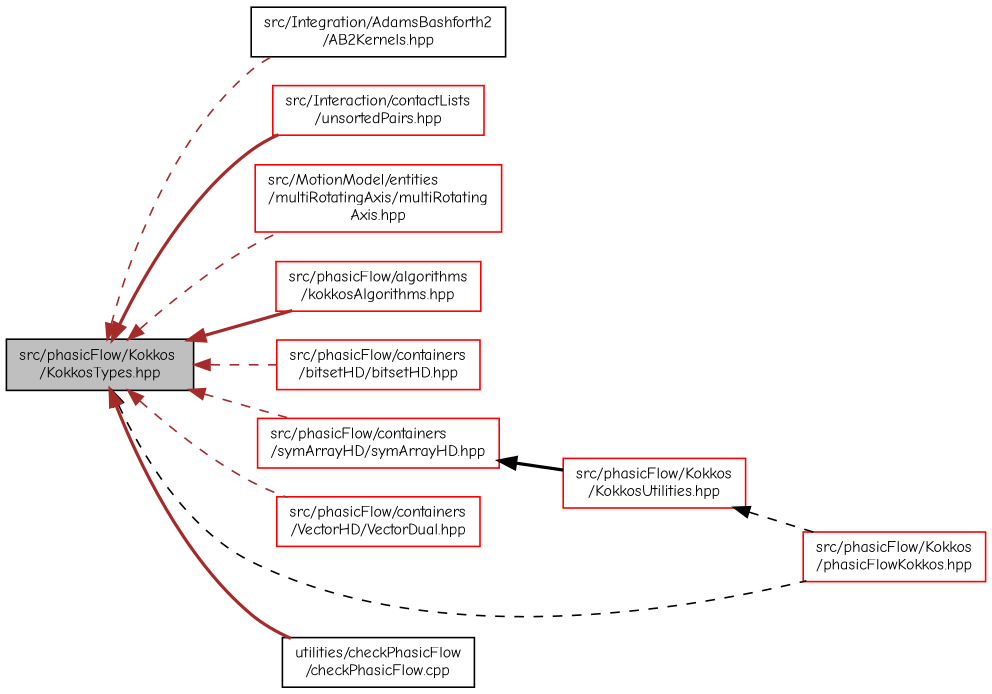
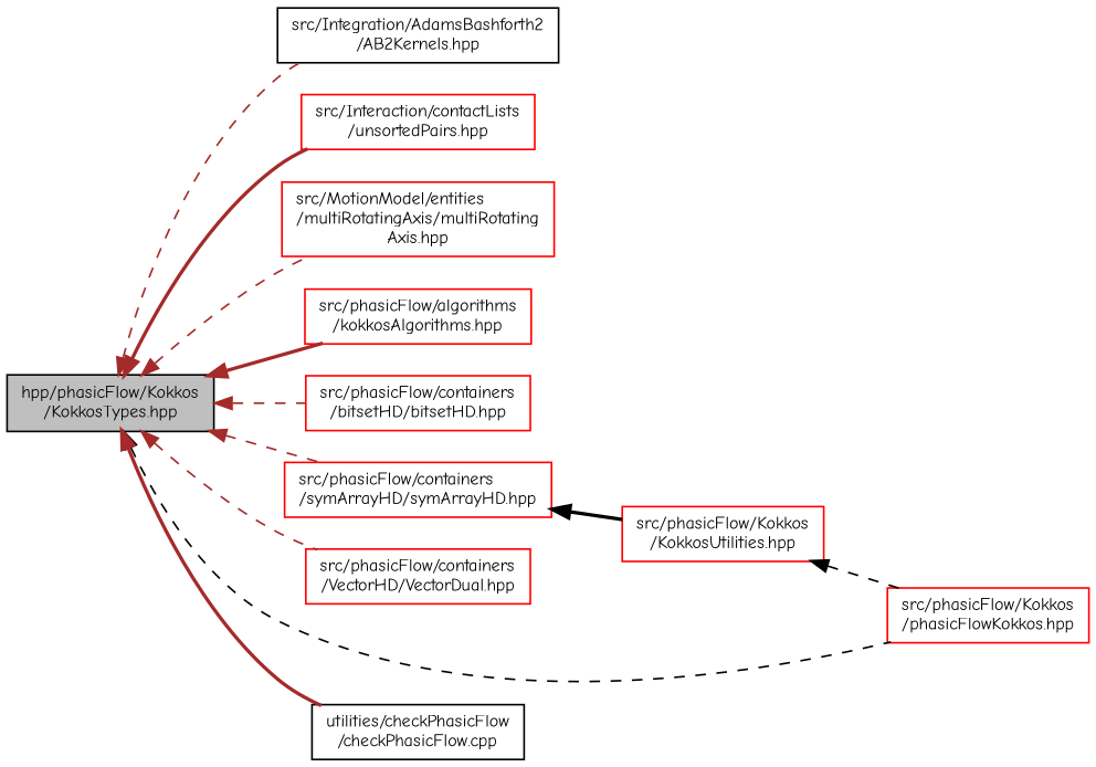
  digraph {
    fontname="Comic Neue"
    rankdir=LR
    node [color=red fillcolor=white fontname="Comic Neue" fontsize=10 shape=record style=filled]
    edge [color=brown dir=back fontname="Comic Neue" fontsize=10 labelfontname=Helvetica labelfontsize=10 style=dashed]
-   n1 [color=black fillcolor=grey75 fontcolor=black height=0.2 label="src/phasicFlow/Kokkos\l/KokkosTypes.hpp" width=0.4]
+   n1 [color=black fillcolor=grey75 fontcolor=black height=0.2 label="hpp/phasicFlow/Kokkos\l/KokkosTypes.hpp" width=0.4]
    n2 [color=black height=0.2 label="src/Integration/AdamsBashforth2\l/AB2Kernels.hpp" width=0.4]
    n3 [height=0.2 label="src/Interaction/contactLists\l/unsortedPairs.hpp" width=0.4]
    n4 [height=0.2 label="src/MotionModel/entities\l/multiRotatingAxis/multiRotating\lAxis.hpp" width=0.4]
    n5 [height=0.2 label="src/phasicFlow/algorithms\l/kokkosAlgorithms.hpp" width=0.4]
    n6 [height=0.2 label="src/phasicFlow/containers\l/bitsetHD/bitsetHD.hpp" width=0.4]
    n7 [height=0.2 label="src/phasicFlow/containers\l/symArrayHD/symArrayHD.hpp" width=0.4]
    n8 [height=0.2 label="src/phasicFlow/containers\l/VectorHD/VectorDual.hpp" width=0.4]
    n9 [height=0.2 label="src/phasicFlow/Kokkos\l/phasicFlowKokkos.hpp" width=0.4]
    n10 [color=black height=0.2 label="utilities/checkPhasicFlow\l/checkPhasicFlow.cpp" width=0.4]
    n11 [height=0.2 label="src/phasicFlow/Kokkos\l/KokkosUtilities.hpp" width=0.4]
    n1 -> n2
    n1 -> n3 [style=bold]
    n1 -> n4
    n1 -> n5 [style=bold]
    n1 -> n6
    n1 -> n7
    n1 -> n8
    n1 -> n9 [color=black]
    n1 -> n10 [style=bold]
    n7 -> n11 [color=black style=bold]
    n11 -> n9 [color=black]
  }
